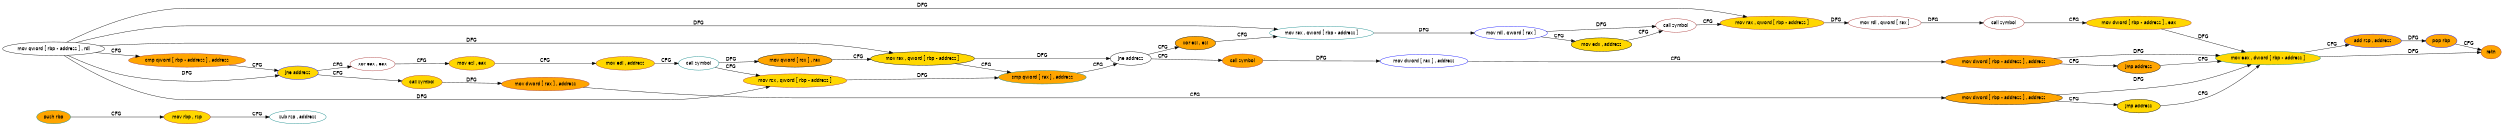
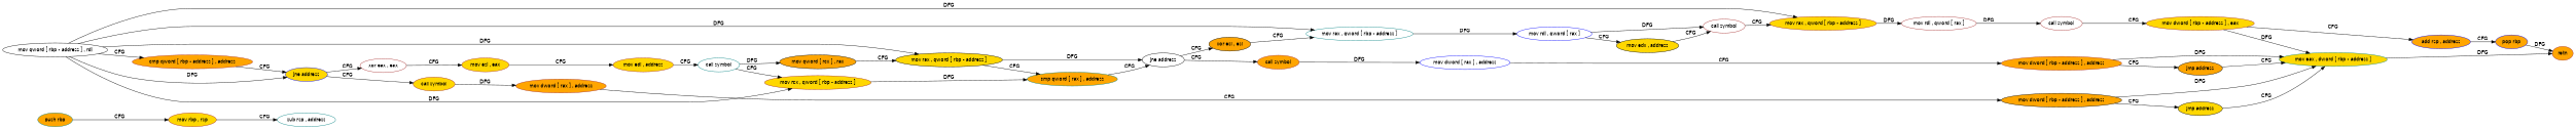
  digraph {
    fontname=Lato
    rankdir=LR
    node [color=brown fillcolor=orange fontname=Lato style=filled]
    edge [fontname=Lato]
    n1 [color=teal label="push rbp"]
    n2 [fillcolor=gold label="mov rbp , rsp"]
    n3 [color=teal fillcolor=white label="sub rsp , address"]
    n4 [color=black fillcolor=white label="mov qword [ rbp - address ] , rdi"]
    n5 [label="cmp qword [ rbp - address ] , address"]
    n6 [color=blue fillcolor=gold label="jne address"]
    n7 [fillcolor=gold label="mov rcx , qword [ rbp - address ]"]
    n8 [color=black fillcolor=gold label="mov rax , qword [ rbp - address ]"]
    n9 [color=teal fillcolor=white label="mov rax , qword [ rbp - address ]"]
    n10 [fillcolor=gold label="mov rax , qword [ rbp - address ]"]
    n11 [fillcolor=white label="xor eax , eax"]
    n12 [fillcolor=gold label="call symbol"]
    n13 [color=teal label="cmp qword [ rax ] , address"]
    n14 [color=black fillcolor=white label="jne address"]
    n15 [color=blue fillcolor=white label="mov rdi , qword [ rax ]"]
    n16 [fillcolor=white label="mov rdi , qword [ rax ]"]
    n17 [fillcolor=gold label="mov esi , eax"]
    n18 [label="mov dword [ rax ] , address"]
    n19 [fillcolor=gold label="mov edi , address"]
    n20 [color=black label="mov dword [ rbp - address ] , address"]
    n21 [color=teal fillcolor=white label="call symbol"]
    n22 [color=black label="mov qword [ rcx ] , rax"]
    n23 [color=black label="xor esi , esi"]
    n24 [label="call symbol"]
    n25 [color=blue fillcolor=white label="mov dword [ rax ] , address"]
    n26 [label="mov dword [ rbp - address ] , address"]
    n27 [color=black fillcolor=gold label="jmp address"]
    n28 [color=teal fillcolor=gold label="mov eax , dword [ rbp - address ]"]
    n29 [color=blue label="add rsp , address"]
    n30 [label=retn]
    n31 [color=blue label="pop rbp"]
    n32 [color=black fillcolor=gold label="mov edx , address"]
    n33 [fillcolor=white label="call symbol"]
    n34 [fillcolor=white label="call symbol"]
    n35 [fillcolor=gold label="mov dword [ rbp - address ] , eax"]
    n36 [color=black label="jmp address"]
    n1 -> n2 [label=CFG]
    n2 -> n3 [label=CFG]
    n4 -> n5 [label=CFG]
    n4 -> n6 [label=DFG]
    n4 -> n7 [label=DFG]
    n4 -> n8 [label=DFG]
    n4 -> n9 [label=DFG]
    n4 -> n10 [label=DFG]
    n5 -> n6 [label=CFG]
    n6 -> n11 [label=CFG]
    n6 -> n12 [label=CFG]
    n7 -> n13 [label=DFG]
    n8 -> n13 [label=CFG]
    n8 -> n14 [label=DFG]
    n9 -> n15 [label=DFG]
    n10 -> n16 [label=DFG]
    n11 -> n17 [label=CFG]
    n12 -> n18 [label=DFG]
    n13 -> n14 [label=CFG]
    n14 -> n23 [label=CFG]
    n14 -> n24 [label=CFG]
    n15 -> n32 [label=CFG]
    n15 -> n33 [label=DFG]
    n16 -> n34 [label=DFG]
    n17 -> n19 [label=CFG]
    n18 -> n20 [label=CFG]
    n19 -> n21 [label=CFG]
    n20 -> n27 [label=CFG]
    n20 -> n28 [label=DFG]
    n21 -> n7 [label=CFG]
    n21 -> n22 [label=DFG]
    n22 -> n8 [label=CFG]
    n23 -> n9 [label=CFG]
    n24 -> n25 [label=DFG]
    n25 -> n26 [label=CFG]
    n26 -> n28 [label=DFG]
    n26 -> n36 [label=CFG]
    n27 -> n28 [label=CFG]
-   n28 -> n29 [label=CFG]
+   n35 -> n29 [label=CFG]
    n28 -> n30 [label=DFG]
-   n29 -> n31 [label=DFG]
-   n31 -> n30 [label=CFG]
+   n29 -> n31 [label=CFG]
+   n31 -> n30 [label=DFG]
    n32 -> n33 [label=CFG]
    n33 -> n10 [label=CFG]
    n34 -> n35 [label=CFG]
    n35 -> n28 [label=DFG]
    n36 -> n28 [label=CFG]
  }
